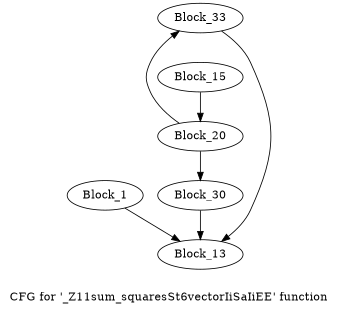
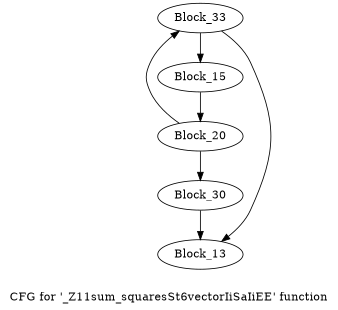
  digraph {
    label="CFG for '_Z11sum_squaresSt6vectorIiSaIiEE' function"
    edge [tailport=s0]
-   n1 [label=Block_1]
    n2 [label=Block_13]
    n3 [label=Block_15]
    n4 [label=Block_20]
    n5 [label=Block_33]
    n6 [label=Block_30]
-   n1 -> n2
    n3 -> n4 [tailport=s1]
    n4 -> n5 [tailport=s1]
    n4 -> n6
    n5 -> n2
+   n5 -> n3 [tailport=s1]
    n6 -> n2
  }
